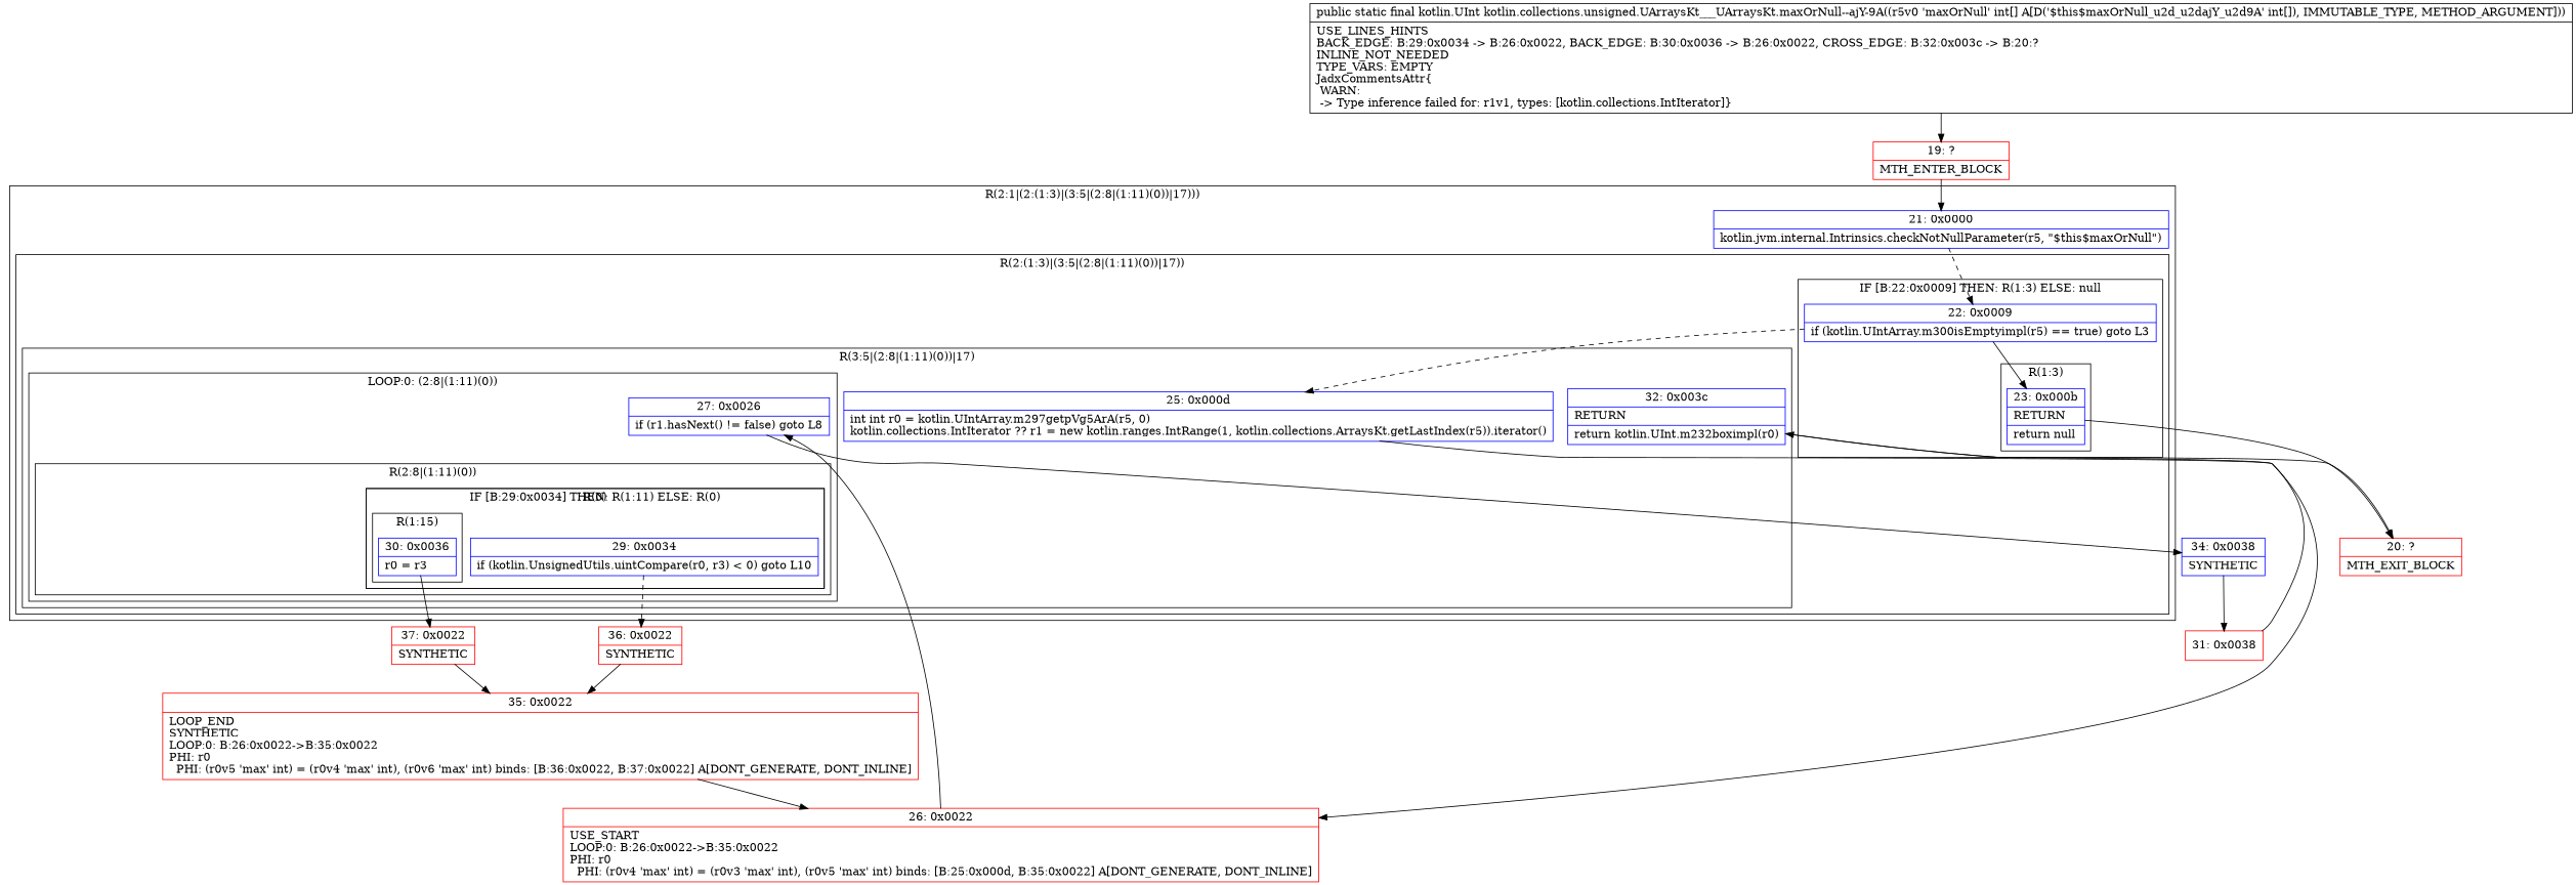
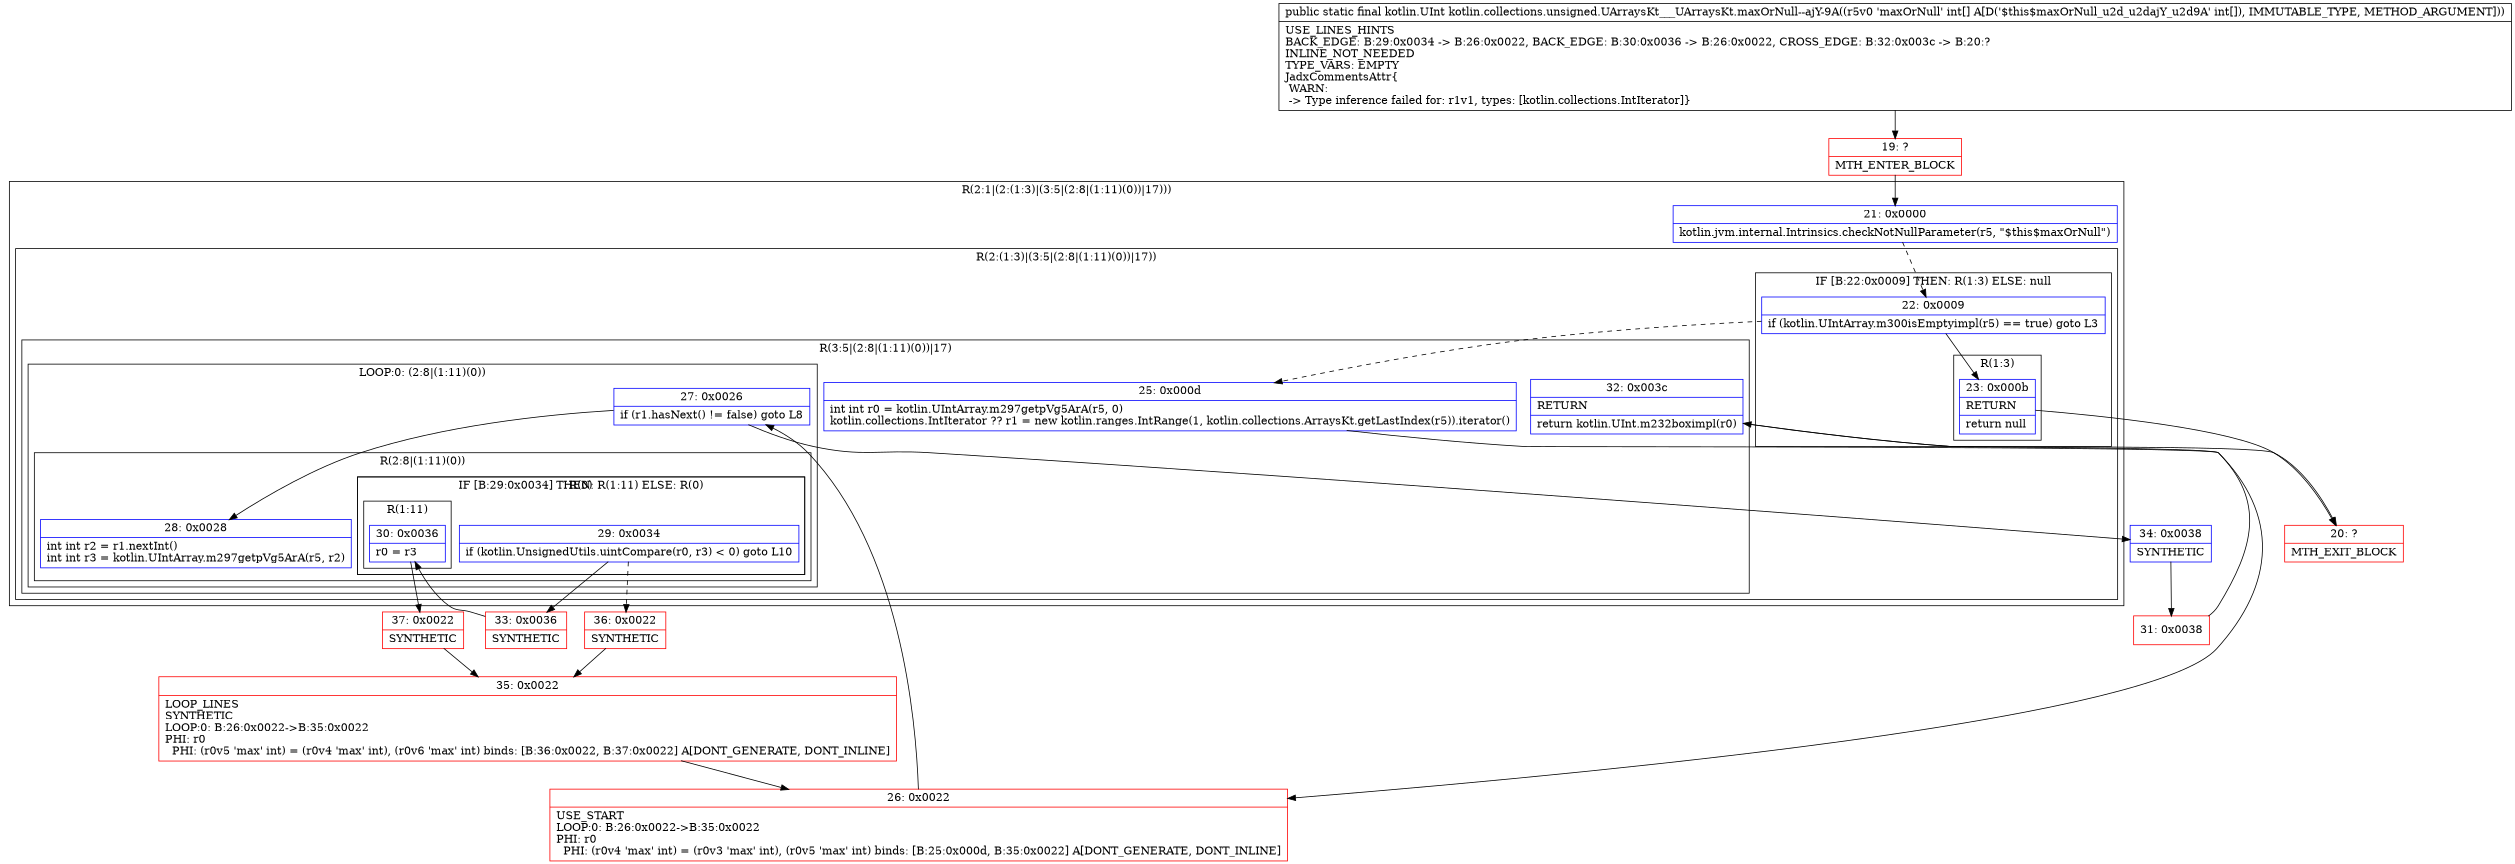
  digraph {
    node [color=blue shape=record]
    n1 [label="{23\:\ 0x000b|RETURN\l|return null\l}"]
    n2 [label="{22\:\ 0x0009|if (kotlin.UIntArray.m300isEmptyimpl(r5) == true) goto L3\l}"]
    n3 [label="{30\:\ 0x0036|r0 = r3\l}"]
    n4 [label="{29\:\ 0x0034|if (kotlin.UnsignedUtils.uintCompare(r0, r3) \< 0) goto L10\l}"]
+   n5 [label="{28\:\ 0x0028|int int r2 = r1.nextInt()\lint int r3 = kotlin.UIntArray.m297getpVg5ArA(r5, r2)\l}"]
    n6 [label="{27\:\ 0x0026|if (r1.hasNext() != false) goto L8\l}"]
    n7 [label="{25\:\ 0x000d|int int r0 = kotlin.UIntArray.m297getpVg5ArA(r5, 0)\lkotlin.collections.IntIterator ?? r1 = new kotlin.ranges.IntRange(1, kotlin.collections.ArraysKt.getLastIndex(r5)).iterator()\l}"]
    n8 [label="{32\:\ 0x003c|RETURN\l|return kotlin.UInt.m232boximpl(r0)\l}"]
    n9 [label="{21\:\ 0x0000|kotlin.jvm.internal.Intrinsics.checkNotNullParameter(r5, \"$this$maxOrNull\")\l}"]
    n10 [color=red label="{20\:\ ?|MTH_EXIT_BLOCK\l}"]
    n11 [color=red label="{37\:\ 0x0022|SYNTHETIC\l}"]
+   n12 [color=red label="{33\:\ 0x0036|SYNTHETIC\l}"]
    n13 [color=red label="{36\:\ 0x0022|SYNTHETIC\l}"]
    n14 [label="{34\:\ 0x0038|SYNTHETIC\l}"]
    n15 [color=red label="{26\:\ 0x0022|USE_START\lLOOP:0: B:26:0x0022\-\>B:35:0x0022\lPHI: r0 \l  PHI: (r0v4 'max' int) = (r0v3 'max' int), (r0v5 'max' int) binds: [B:25:0x000d, B:35:0x0022] A[DONT_GENERATE, DONT_INLINE]\l}"]
    n16 [color=red label="{31\:\ 0x0038}"]
-   n17 [color=red label="{35\:\ 0x0022|LOOP_END\lSYNTHETIC\lLOOP:0: B:26:0x0022\-\>B:35:0x0022\lPHI: r0 \l  PHI: (r0v5 'max' int) = (r0v4 'max' int), (r0v6 'max' int) binds: [B:36:0x0022, B:37:0x0022] A[DONT_GENERATE, DONT_INLINE]\l}"]
+   n17 [color=red label="{35\:\ 0x0022|LOOP_LINES\lSYNTHETIC\lLOOP:0: B:26:0x0022\-\>B:35:0x0022\lPHI: r0 \l  PHI: (r0v5 'max' int) = (r0v4 'max' int), (r0v6 'max' int) binds: [B:36:0x0022, B:37:0x0022] A[DONT_GENERATE, DONT_INLINE]\l}"]
    n18 [color=red label="{19\:\ ?|MTH_ENTER_BLOCK\l}"]
    n19 [label="{public static final kotlin.UInt kotlin.collections.unsigned.UArraysKt___UArraysKt.maxOrNull\-\-ajY\-9A((r5v0 'maxOrNull' int[] A[D('$this$maxOrNull_u2d_u2dajY_u2d9A' int[]), IMMUTABLE_TYPE, METHOD_ARGUMENT]))  | USE_LINES_HINTS\lBACK_EDGE: B:29:0x0034 \-\> B:26:0x0022, BACK_EDGE: B:30:0x0036 \-\> B:26:0x0022, CROSS_EDGE: B:32:0x003c \-\> B:20:?\lINLINE_NOT_NEEDED\lTYPE_VARS: EMPTY\lJadxCommentsAttr\{\l WARN: \l \-\> Type inference failed for: r1v1, types: [kotlin.collections.IntIterator]\}\l}" color=""]
    subgraph cluster_1 {
      label="R(2:1|(2:(1:3)|(3:5|(2:8|(1:11)(0))|17)))"
      n9
      subgraph cluster_2 {
        label="R(2:(1:3)|(3:5|(2:8|(1:11)(0))|17))"
        subgraph cluster_3 {
          label="IF [B:22:0x0009] THEN: R(1:3) ELSE: null"
          n2
          subgraph cluster_4 {
            label="R(1:3)"
            n1
          }
        }
        subgraph cluster_5 {
          label="R(3:5|(2:8|(1:11)(0))|17)"
          n7
          n8
          subgraph cluster_6 {
            label="LOOP:0: (2:8|(1:11)(0))"
            n6
            subgraph cluster_7 {
              label="R(2:8|(1:11)(0))"
+             n5
              subgraph cluster_8 {
                label="IF [B:29:0x0034] THEN: R(1:11) ELSE: R(0)"
                n4
                subgraph cluster_9 {
-                 label="R(1:15)"
+                 label="R(1:11)"
                  n3
                }
                subgraph cluster_10 {
                  label="R(0)"
                }
              }
            }
          }
        }
      }
    }
    n1 -> n10
    n2 -> n1
    n2 -> n7 [style=dashed]
    n3 -> n11
+   n4 -> n12
    n4 -> n13 [style=dashed]
+   n6 -> n5
    n6 -> n14 [style=solid]
    n7 -> n15
    n8 -> n10
    n9 -> n2 [style=dashed]
    n11 -> n17
+   n12 -> n3
    n13 -> n17
    n14 -> n16
    n15 -> n6
    n16 -> n8
    n17 -> n15
    n18 -> n9
    n19 -> n18
  }
